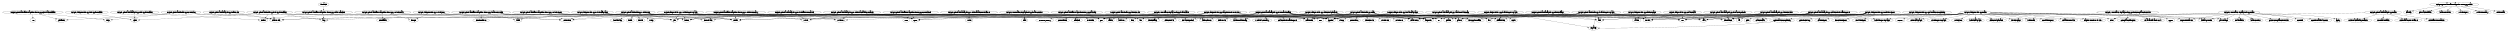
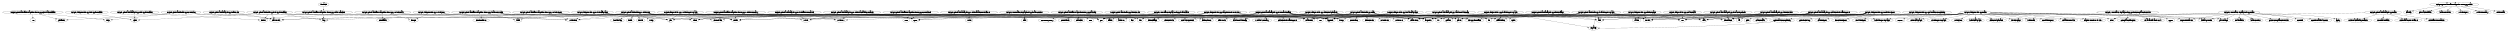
  digraph {
    "scripts/generate_file_usage_inventory.py:git_tracked_files"
    run
    splitlines
    strip
    "scripts/generate_file_usage_inventory.py:count_lines"
    open
    sum
    "scripts/generate_file_usage_inventory.py:load_overrides"
    RuntimeError
    exists
    get
    items
    loads
    read_text
    str
    "scripts/generate_file_usage_inventory.py:classify"
    InventoryEntry
    count_lines
    matches
-   next [label=overrides]
+   next
    "scripts/generate_file_usage_inventory.py:write_summary"
    mkdir
    writer
    writerow
    "scripts/generate_file_usage_inventory.py:write_totals"
    dumps
    setdefault
    write_text
    "scripts/generate_file_usage_inventory.py:write_report"
    join
    "scripts/generate_file_usage_inventory.py:main"
    classify
    git_tracked_files
    load_overrides
    write_report
    write_summary
    write_totals
    "scripts/generate_file_usage_inventory.py:Rule.matches"
    any
    fnmatch
    "scripts/generate_analysis.py:iter_python_files"
    rglob
    "scripts/generate_analysis.py:load_module_map"
    as_posix
    relative_to
    "scripts/generate_analysis.py:infer_role"
    startswith
    "scripts/generate_analysis.py:extract_symbols"
    append
    isinstance
    "scripts/generate_analysis.py:collect_external_imports"
    add
    all
    set
    sorted
    split
    walk
    "scripts/generate_analysis.py:detect_risks"
    "scripts/generate_analysis.py:detect_flags"
    add_column
    "scripts/generate_analysis.py:summarise_files"
    ModuleSummary
    collect_external_imports
    detect_flags
    detect_risks
    extract_symbols
    infer_role
    iter_python_files
    list
    load_module_map
    parse
    sort
    "scripts/generate_analysis.py:write_file_summaries"
    "scripts/generate_analysis.py:write_data_control_flows"
    write
    "scripts/generate_analysis.py:write_traceability_matrix"
    "scripts/generate_analysis.py:main"
    summarise_files
    write_data_control_flows
    write_file_summaries
    write_traceability_matrix
    "scripts/run_real_cve_playbook.py:load_context"
    load
    "scripts/run_real_cve_playbook.py:build_table"
    Table
    add_row
    "scripts/run_real_cve_playbook.py:print_compliance_results"
    ComplianceEngine
    _evaluate_framework
    print
    upper
    "scripts/run_real_cve_playbook.py:main"
    ArgumentParser
    Console
    ContextualRiskScorer
    add_argument
    apply
    build_table
    load_context
    parse_args
    print_compliance_results
    "scripts/generate_index.py:iter_python_files"
    "scripts/generate_index.py:count_sloc"
    "scripts/generate_index.py:detect_role"
    "scripts/generate_index.py:build_import_graph"
    replace
    defaultdict
    "scripts/generate_index.py:write_tree"
    enumerate
    is_dir
    iterdir
    len
    rstrip
    should_skip
    "scripts/generate_index.py:main"
    build_import_graph
    count_sloc
    detect_role
    dump
    write_tree
    writerows
    "scripts/deep_review.py:iter_python_files"
    "scripts/deep_review.py:cyclomatic_complexity"
    "scripts/deep_review.py:collect_calls"
    "scripts/deep_review.py:module_report"
    ClassReport
    FunctionReport
    ModuleReport
    collect_calls
    cyclomatic_complexity
    get_docstring
    getattr
    "scripts/deep_review.py:build_import_graph"
    rsplit
    "scripts/deep_review.py:write_import_graph"
    "scripts/deep_review.py:build_callgraph"
    "scripts/deep_review.py:write_callgraph"
    "scripts/deep_review.py:detect_duplicates"
    "scripts/deep_review.py:stage_runner_overview"
    dict
    "scripts/deep_review.py:detect_gaps"
    values
    "scripts/deep_review.py:write_json"
    "scripts/deep_review.py:main"
    build_callgraph
    detect_duplicates
    detect_gaps
    isoformat
    module_report
    serialise_module
    stage_runner_overview
    utcnow
    write_callgraph
    write_import_graph
    write_json
    "scripts/generate_file_usage_inventory.py:git_tracked_files" -> run
    "scripts/generate_file_usage_inventory.py:git_tracked_files" -> splitlines
    "scripts/generate_file_usage_inventory.py:git_tracked_files" -> strip
    "scripts/generate_file_usage_inventory.py:count_lines" -> open
    "scripts/generate_file_usage_inventory.py:count_lines" -> sum
    "scripts/generate_file_usage_inventory.py:load_overrides" -> RuntimeError
    "scripts/generate_file_usage_inventory.py:load_overrides" -> exists
    "scripts/generate_file_usage_inventory.py:load_overrides" -> get
    "scripts/generate_file_usage_inventory.py:load_overrides" -> items
    "scripts/generate_file_usage_inventory.py:load_overrides" -> loads
    "scripts/generate_file_usage_inventory.py:load_overrides" -> read_text
    "scripts/generate_file_usage_inventory.py:load_overrides" -> str
    "scripts/generate_file_usage_inventory.py:classify" -> get
    "scripts/generate_file_usage_inventory.py:classify" -> InventoryEntry
    "scripts/generate_file_usage_inventory.py:classify" -> count_lines
    "scripts/generate_file_usage_inventory.py:classify" -> matches
    "scripts/generate_file_usage_inventory.py:classify" -> next
    "scripts/generate_file_usage_inventory.py:write_summary" -> open
    "scripts/generate_file_usage_inventory.py:write_summary" -> mkdir
    "scripts/generate_file_usage_inventory.py:write_summary" -> writer
    "scripts/generate_file_usage_inventory.py:write_summary" -> writerow
    "scripts/generate_file_usage_inventory.py:write_totals" -> dumps
    "scripts/generate_file_usage_inventory.py:write_totals" -> setdefault
    "scripts/generate_file_usage_inventory.py:write_totals" -> write_text
    "scripts/generate_file_usage_inventory.py:write_report" -> get
    "scripts/generate_file_usage_inventory.py:write_report" -> loads
    "scripts/generate_file_usage_inventory.py:write_report" -> read_text
    "scripts/generate_file_usage_inventory.py:write_report" -> write_text
    "scripts/generate_file_usage_inventory.py:write_report" -> join
    "scripts/generate_file_usage_inventory.py:main" -> classify
    "scripts/generate_file_usage_inventory.py:main" -> git_tracked_files
    "scripts/generate_file_usage_inventory.py:main" -> load_overrides
    "scripts/generate_file_usage_inventory.py:main" -> write_report
    "scripts/generate_file_usage_inventory.py:main" -> write_summary
    "scripts/generate_file_usage_inventory.py:main" -> write_totals
    "scripts/generate_file_usage_inventory.py:Rule.matches" -> any
    fnmatch -> "scripts/generate_file_usage_inventory.py:Rule.matches"
    "scripts/generate_analysis.py:iter_python_files" -> exists
    "scripts/generate_analysis.py:iter_python_files" -> rglob
    "scripts/generate_analysis.py:load_module_map" -> as_posix
    "scripts/generate_analysis.py:load_module_map" -> relative_to
    "scripts/generate_analysis.py:infer_role" -> startswith
    "scripts/generate_analysis.py:extract_symbols" -> append
    "scripts/generate_analysis.py:extract_symbols" -> isinstance
    "scripts/generate_analysis.py:collect_external_imports" -> startswith
    "scripts/generate_analysis.py:collect_external_imports" -> isinstance
    "scripts/generate_analysis.py:collect_external_imports" -> add
    "scripts/generate_analysis.py:collect_external_imports" -> all
    "scripts/generate_analysis.py:collect_external_imports" -> set
    "scripts/generate_analysis.py:collect_external_imports" -> sorted
    "scripts/generate_analysis.py:collect_external_imports" -> split
    "scripts/generate_analysis.py:collect_external_imports" -> walk
    "scripts/generate_analysis.py:detect_risks" -> isinstance
    "scripts/generate_analysis.py:detect_risks" -> add
    "scripts/generate_analysis.py:detect_risks" -> set
    "scripts/generate_analysis.py:detect_risks" -> sorted
    "scripts/generate_analysis.py:detect_risks" -> walk
    "scripts/generate_analysis.py:detect_flags" -> add
    "scripts/generate_analysis.py:detect_flags" -> sorted
    "scripts/generate_analysis.py:detect_flags" -> add_column
    "scripts/generate_analysis.py:summarise_files" -> read_text
    "scripts/generate_analysis.py:summarise_files" -> str
    "scripts/generate_analysis.py:summarise_files" -> join
    "scripts/generate_analysis.py:summarise_files" -> as_posix
    "scripts/generate_analysis.py:summarise_files" -> relative_to
    "scripts/generate_analysis.py:summarise_files" -> append
    "scripts/generate_analysis.py:summarise_files" -> ModuleSummary
    "scripts/generate_analysis.py:summarise_files" -> collect_external_imports
    "scripts/generate_analysis.py:summarise_files" -> detect_flags
    "scripts/generate_analysis.py:summarise_files" -> detect_risks
    "scripts/generate_analysis.py:summarise_files" -> extract_symbols
    "scripts/generate_analysis.py:summarise_files" -> infer_role
    "scripts/generate_analysis.py:summarise_files" -> iter_python_files
    "scripts/generate_analysis.py:summarise_files" -> list
    "scripts/generate_analysis.py:summarise_files" -> load_module_map
    "scripts/generate_analysis.py:summarise_files" -> parse
    "scripts/generate_analysis.py:summarise_files" -> sort
    "scripts/generate_analysis.py:write_file_summaries" -> open
    "scripts/generate_analysis.py:write_file_summaries" -> mkdir
    "scripts/generate_analysis.py:write_file_summaries" -> writer
    "scripts/generate_analysis.py:write_file_summaries" -> writerow
    "scripts/generate_analysis.py:write_data_control_flows" -> open
    "scripts/generate_analysis.py:write_data_control_flows" -> write
    "scripts/generate_analysis.py:write_traceability_matrix" -> open
    "scripts/generate_analysis.py:write_traceability_matrix" -> items
    "scripts/generate_analysis.py:write_traceability_matrix" -> writer
    "scripts/generate_analysis.py:write_traceability_matrix" -> writerow
    "scripts/generate_analysis.py:write_traceability_matrix" -> append
    "scripts/generate_analysis.py:main" -> list
    "scripts/generate_analysis.py:main" -> summarise_files
    "scripts/generate_analysis.py:main" -> write_data_control_flows
    "scripts/generate_analysis.py:main" -> write_file_summaries
    "scripts/generate_analysis.py:main" -> write_traceability_matrix
    "scripts/run_real_cve_playbook.py:load_context" -> open
    "scripts/run_real_cve_playbook.py:load_context" -> load
    "scripts/run_real_cve_playbook.py:build_table" -> get
    "scripts/run_real_cve_playbook.py:build_table" -> join
    "scripts/run_real_cve_playbook.py:build_table" -> add_column
    "scripts/run_real_cve_playbook.py:build_table" -> Table
    "scripts/run_real_cve_playbook.py:build_table" -> add_row
    "scripts/run_real_cve_playbook.py:print_compliance_results" -> get
    "scripts/run_real_cve_playbook.py:print_compliance_results" -> ComplianceEngine
    "scripts/run_real_cve_playbook.py:print_compliance_results" -> _evaluate_framework
    "scripts/run_real_cve_playbook.py:print_compliance_results" -> print
    "scripts/run_real_cve_playbook.py:print_compliance_results" -> upper
    "scripts/run_real_cve_playbook.py:main" -> get
    "scripts/run_real_cve_playbook.py:main" -> print
    "scripts/run_real_cve_playbook.py:main" -> ArgumentParser
    "scripts/run_real_cve_playbook.py:main" -> Console
    "scripts/run_real_cve_playbook.py:main" -> ContextualRiskScorer
    "scripts/run_real_cve_playbook.py:main" -> add_argument
    "scripts/run_real_cve_playbook.py:main" -> apply
    "scripts/run_real_cve_playbook.py:main" -> build_table
    "scripts/run_real_cve_playbook.py:main" -> load_context
    "scripts/run_real_cve_playbook.py:main" -> parse_args
    "scripts/run_real_cve_playbook.py:main" -> print_compliance_results
    "scripts/generate_index.py:iter_python_files" -> exists
    "scripts/generate_index.py:iter_python_files" -> any
    "scripts/generate_index.py:iter_python_files" -> rglob
    "scripts/generate_index.py:iter_python_files" -> as_posix
    "scripts/generate_index.py:iter_python_files" -> relative_to
    "scripts/generate_index.py:iter_python_files" -> startswith
    "scripts/generate_index.py:count_sloc" -> splitlines
    "scripts/generate_index.py:count_sloc" -> strip
    "scripts/generate_index.py:count_sloc" -> read_text
    "scripts/generate_index.py:count_sloc" -> startswith
    "scripts/generate_index.py:detect_role" -> get
    "scripts/generate_index.py:build_import_graph" -> read_text
    "scripts/generate_index.py:build_import_graph" -> str
    "scripts/generate_index.py:build_import_graph" -> as_posix
    "scripts/generate_index.py:build_import_graph" -> relative_to
    "scripts/generate_index.py:build_import_graph" -> isinstance
    "scripts/generate_index.py:build_import_graph" -> add
    "scripts/generate_index.py:build_import_graph" -> set
    "scripts/generate_index.py:build_import_graph" -> sorted
    "scripts/generate_index.py:build_import_graph" -> walk
    "scripts/generate_index.py:build_import_graph" -> parse
    "scripts/generate_index.py:build_import_graph" -> replace
    "scripts/generate_index.py:build_import_graph" -> defaultdict
    "scripts/generate_index.py:write_tree" -> write_text
    "scripts/generate_index.py:write_tree" -> join
    "scripts/generate_index.py:write_tree" -> any
    "scripts/generate_index.py:write_tree" -> as_posix
    "scripts/generate_index.py:write_tree" -> relative_to
    "scripts/generate_index.py:write_tree" -> startswith
    "scripts/generate_index.py:write_tree" -> append
    "scripts/generate_index.py:write_tree" -> sorted
    "scripts/generate_index.py:write_tree" -> walk
    "scripts/generate_index.py:write_tree" -> enumerate
    "scripts/generate_index.py:write_tree" -> is_dir
    "scripts/generate_index.py:write_tree" -> iterdir
    "scripts/generate_index.py:write_tree" -> len
    "scripts/generate_index.py:write_tree" -> rstrip
    "scripts/generate_index.py:write_tree" -> should_skip
    "scripts/generate_index.py:main" -> open
    "scripts/generate_index.py:main" -> mkdir
    "scripts/generate_index.py:main" -> writer
    "scripts/generate_index.py:main" -> writerow
    "scripts/generate_index.py:main" -> as_posix
    "scripts/generate_index.py:main" -> relative_to
    "scripts/generate_index.py:main" -> append
    "scripts/generate_index.py:main" -> iter_python_files
    "scripts/generate_index.py:main" -> list
    "scripts/generate_index.py:main" -> sort
    "scripts/generate_index.py:main" -> build_import_graph
    "scripts/generate_index.py:main" -> count_sloc
    "scripts/generate_index.py:main" -> detect_role
    "scripts/generate_index.py:main" -> dump
    "scripts/generate_index.py:main" -> write_tree
    "scripts/generate_index.py:main" -> writerows
    "scripts/deep_review.py:iter_python_files" -> rglob
    "scripts/deep_review.py:cyclomatic_complexity" -> isinstance
    "scripts/deep_review.py:cyclomatic_complexity" -> walk
    "scripts/deep_review.py:collect_calls" -> append
    "scripts/deep_review.py:collect_calls" -> isinstance
    "scripts/deep_review.py:collect_calls" -> set
    "scripts/deep_review.py:collect_calls" -> sorted
    "scripts/deep_review.py:collect_calls" -> walk
    "scripts/deep_review.py:module_report" -> read_text
    "scripts/deep_review.py:module_report" -> str
    "scripts/deep_review.py:module_report" -> append
    "scripts/deep_review.py:module_report" -> isinstance
    "scripts/deep_review.py:module_report" -> set
    "scripts/deep_review.py:module_report" -> sorted
    "scripts/deep_review.py:module_report" -> parse
    "scripts/deep_review.py:module_report" -> ClassReport
    "scripts/deep_review.py:module_report" -> FunctionReport
    "scripts/deep_review.py:module_report" -> ModuleReport
    "scripts/deep_review.py:module_report" -> collect_calls
    "scripts/deep_review.py:module_report" -> cyclomatic_complexity
    "scripts/deep_review.py:module_report" -> get_docstring
    "scripts/deep_review.py:module_report" -> getattr
    cyclomatic_complexity -> replace
    "scripts/deep_review.py:build_import_graph" -> as_posix
    "scripts/deep_review.py:build_import_graph" -> relative_to
    "scripts/deep_review.py:build_import_graph" -> add
    "scripts/deep_review.py:build_import_graph" -> replace
    "scripts/deep_review.py:build_import_graph" -> defaultdict
    "scripts/deep_review.py:build_import_graph" -> rsplit
    "scripts/deep_review.py:write_import_graph" -> items
    "scripts/deep_review.py:write_import_graph" -> mkdir
    "scripts/deep_review.py:write_import_graph" -> write_text
    "scripts/deep_review.py:write_import_graph" -> join
    "scripts/deep_review.py:write_import_graph" -> append
    "scripts/deep_review.py:write_import_graph" -> set
    "scripts/deep_review.py:write_import_graph" -> sorted
    "scripts/deep_review.py:build_callgraph" -> as_posix
    "scripts/deep_review.py:build_callgraph" -> relative_to
    "scripts/deep_review.py:build_callgraph" -> append
    "scripts/deep_review.py:build_callgraph" -> defaultdict
    "scripts/deep_review.py:write_callgraph" -> items
    "scripts/deep_review.py:write_callgraph" -> mkdir
    "scripts/deep_review.py:write_callgraph" -> write_text
    "scripts/deep_review.py:write_callgraph" -> join
    "scripts/deep_review.py:write_callgraph" -> append
    "scripts/deep_review.py:detect_duplicates" -> items
    "scripts/deep_review.py:detect_duplicates" -> read_text
    "scripts/deep_review.py:detect_duplicates" -> as_posix
    "scripts/deep_review.py:detect_duplicates" -> relative_to
    "scripts/deep_review.py:detect_duplicates" -> append
    "scripts/deep_review.py:detect_duplicates" -> parse
    "scripts/deep_review.py:detect_duplicates" -> defaultdict
    "scripts/deep_review.py:detect_duplicates" -> enumerate
    "scripts/deep_review.py:detect_duplicates" -> len
    "scripts/deep_review.py:detect_duplicates" -> dump
    "scripts/deep_review.py:stage_runner_overview" -> get
    "scripts/deep_review.py:stage_runner_overview" -> items
    "scripts/deep_review.py:stage_runner_overview" -> append
    "scripts/deep_review.py:stage_runner_overview" -> len
    "scripts/deep_review.py:stage_runner_overview" -> getattr
    "scripts/deep_review.py:stage_runner_overview" -> dict
    "scripts/deep_review.py:detect_gaps" -> read_text
    "scripts/deep_review.py:detect_gaps" -> set
    "scripts/deep_review.py:detect_gaps" -> sorted
    "scripts/deep_review.py:detect_gaps" -> values
    "scripts/deep_review.py:write_json" -> mkdir
    "scripts/deep_review.py:write_json" -> dumps
    "scripts/deep_review.py:write_json" -> write_text
    "scripts/deep_review.py:main" -> mkdir
    "scripts/deep_review.py:main" -> as_posix
    "scripts/deep_review.py:main" -> relative_to
    "scripts/deep_review.py:main" -> append
    "scripts/deep_review.py:main" -> iter_python_files
    "scripts/deep_review.py:main" -> print
    "scripts/deep_review.py:main" -> ArgumentParser
    "scripts/deep_review.py:main" -> add_argument
    "scripts/deep_review.py:main" -> parse_args
    "scripts/deep_review.py:main" -> build_import_graph
    "scripts/deep_review.py:main" -> build_callgraph
    "scripts/deep_review.py:main" -> detect_duplicates
    "scripts/deep_review.py:main" -> detect_gaps
    "scripts/deep_review.py:main" -> isoformat
    "scripts/deep_review.py:main" -> module_report
    "scripts/deep_review.py:main" -> serialise_module
    "scripts/deep_review.py:main" -> stage_runner_overview
    "scripts/deep_review.py:main" -> utcnow
    "scripts/deep_review.py:main" -> write_callgraph
    "scripts/deep_review.py:main" -> write_import_graph
    "scripts/deep_review.py:main" -> write_json
  }
